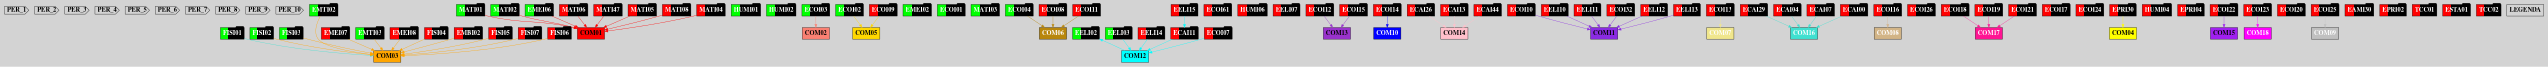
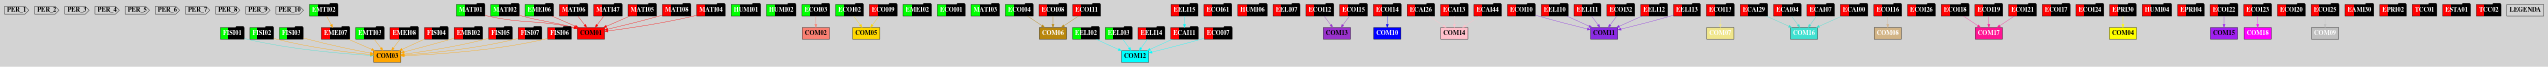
  digraph {
    bgcolor=lightgray
    node [fillcolor="red;0.3:white " fontcolor=white fontname="times bold" fontsize=20.0 shape=folder style=filled]
    edge [color=orange weight=10]
    PER_1 [fillcolor="#d3d3d3" fontcolor=black shape=cds]
    PER_2 [fillcolor="#d3d3d3" fontcolor=black shape=cds]
    PER_3 [fillcolor="#d3d3d3" fontcolor=black shape=cds]
    PER_4 [fillcolor="#d3d3d3" fontcolor=black shape=cds]
    PER_5 [fillcolor="#d3d3d3" fontcolor=black shape=cds]
    PER_6 [fillcolor="#d3d3d3" fontcolor=black shape=cds]
    PER_7 [fillcolor="#d3d3d3" fontcolor=black shape=cds]
    PER_8 [fillcolor="#d3d3d3" fontcolor=black shape=cds]
    PER_9 [fillcolor="#d3d3d3" fontcolor=black shape=cds]
    PER_10 [fillcolor="#d3d3d3" fontcolor=black shape=cds]
    FISI01 [fillcolor="green;0.3:white "]
    COM03 [fillcolor="#ffa500" fontcolor=Black shape=box]
    MATI01 [fillcolor="green;0.3:white "]
    COM01 [fillcolor="#ff0000" fontcolor=Black shape=box]
    MATI02 [fillcolor="green;0.3:white "]
    HUMI01 [fillcolor="green;0.3:white "]
    HUMI02 [fillcolor="green;0.3:white "]
    ECOI03 [fillcolor="green;0.3:white "]
    COM02 [fillcolor="#fa8072" fontcolor=Black shape=box]
    ECOI02 [fillcolor="green;0.3:white "]
    COM05 [fillcolor="#ffd700" fontcolor=Black shape=box]
    EMEI02 [fillcolor="green;0.3:white "]
    ECOI01 [fillcolor="green;0.3:white "]
    FISI02 [fillcolor="green;0.3:white "]
    FISI03 [fillcolor="green;0.3:white "]
    EMEI06 [fillcolor="green;0.3:white "]
    MATI03 [fillcolor="green;0.3:white "]
    ECOI04 [fillcolor="green;0.3:white "]
    COM06 [fillcolor="#b8860b" fontcolor=White shape=box]
    EMTI02 [fillcolor="green;0.3:white "]
    EMTI03 [fillcolor="green;0.3:white "]
    EELI02 [fillcolor="green;0.3:white "]
    COM12 [fillcolor="#00ffff" fontcolor=Black shape=box]
    EELI03 [fillcolor="green;0.3:white "]
    MATI06
    n36 [label=MATI47]
    ECOI61
    HUMI06
    ECOI08
    EMEI07
    EMEI08
    FISI04
    EMBI02
    MATI05
    MATI08
    MATI04
    ECOI09
    FISI05
    FISI07
    EELI07
    ECOI11
    COM13 [fillcolor="#9932cc" fontcolor=Black shape=box]
    ECOI12
    COM10 [fillcolor="#0000ff" fontcolor=White shape=box]
    ECOI14
    COM14 [fillcolor="#ffc0cb" fontcolor=Black shape=box]
    ECAI26
    COM11 [fillcolor="#8a2be2" fontcolor=Black shape=box]
    ECOI10
    EELI10
    EELI11
    FISI06
    ECOI32
    COM07 [fillcolor="#f0e68c" fontcolor=White shape=box]
    ECOI13
    EELI14
    EELI15
    ECAI11
    ECOI15
    COM16 [fillcolor="#40e0d0" fontcolor=White shape=box]
    ECAI29
    EELI12
    COM08 [fillcolor="#d2b486" fontcolor=White shape=box]
    ECOI16
    EELI13
    ECOI26
    ECAI04
    ECAI13
    ECAI44
    COM17 [fillcolor="#ff1493" fontcolor=White shape=box]
    ECOI18
    ECOI19
    ECOI17
    ECOI24
    COM04 [fillcolor="#ffff00" fontcolor=Black shape=box]
    EPRI30
    ECOI07
    ECAI07
    n89 [label=ECAI00]
    ECOI21
    HUMI04
    EPRI04
    COM15 [fillcolor="#a020f0" fontcolor=Black shape=box]
    ECOI22
    COM18 [fillcolor="#ff00ff" fontcolor=White shape=box]
    ECOI23
    ECOI20
    COM09 [fillcolor="#c0c0c0" fontcolor=White shape=box]
    ECOI25
    EAMI30
    EPRI02
    TCC01
    ESTA01
    TCC02
    LEGENDA [fillcolor="#d3d3d3" fontcolor=black shape=box]
    FISI01 -> COM03 [color=turquoise]
    MATI01 -> COM01 [color=Red]
    MATI02 -> COM01 [color=Red]
    ECOI03 -> COM02 [color=Salmon]
    ECOI02 -> COM05 [color=gold]
    FISI02 -> COM03
    FISI03 -> COM03
    EMEI06 -> COM01 [color=Red]
    ECOI04 -> COM06 [color=darkgoldenrod]
-   EMTI02 -> COM03
+   EMTI02 -> EMEI07
    EMTI03 -> COM03
-   COM12 -> EELI02 [color=cyan]
+   EELI02 -> COM12 [color=cyan]
    EELI03 -> COM12 [color=cyan]
    MATI06 -> COM01 [color=Red]
    n36 -> COM01 [color=Red]
    ECOI08 -> COM06 [color=darkgoldenrod]
    EMEI07 -> COM03
    EMEI08 -> COM03
    FISI04 -> COM03
    EMBI02 -> COM03
    MATI05 -> COM01 [color=Red]
    MATI08 -> COM01 [color=Red]
    MATI04 -> COM01 [color=Red]
    ECOI09 -> COM05 [color=gold]
    FISI05 -> COM03
    FISI07 -> COM03
    ECOI11 -> COM06 [color=darkgoldenrod]
    ECOI12 -> COM13 [color=darkorchid]
    ECOI14 -> COM10 [color=blue]
    ECAI26 -> COM14 [color=pink]
    ECOI10 -> COM11 [color=blueviolet]
    EELI10 -> COM11 [color=blueviolet]
    EELI11 -> COM11 [color=blueviolet]
    FISI06 -> COM03
    ECOI32 -> COM11 [color=blueviolet]
    ECOI13 -> COM07 [color=khaki]
    EELI14 -> COM12 [color=cyan]
    EELI15 -> ECAI11 [color=cyan]
    ECAI11 -> COM12 [color=cyan]
    ECOI15 -> COM13 [color=darkorchid]
    ECAI29 -> COM16 [color=turquoise]
    EELI12 -> COM11 [color=blueviolet]
    ECOI16 -> COM08 [color=tan]
    EELI13 -> COM11 [color=blueviolet]
    ECAI04 -> COM16 [color=turquoise]
    ECAI13 -> COM14 [color=pink]
    ECAI44 -> COM14 [color=pink]
    ECOI18 -> COM17 [color=deeppink]
    ECOI19 -> COM17 [color=deeppink]
    EPRI30 -> COM04 [color=yellow]
    ECOI07 -> COM12 [color=cyan]
    ECAI07 -> COM16 [color=turquoise]
    n89 -> COM16 [color=turquoise]
    ECOI21 -> COM17 [color=deeppink]
    ECOI22 -> COM15 [color=purple]
    ECOI23 -> COM18 [color=magenta]
    ECOI25 -> COM09 [color=grey]
  }
